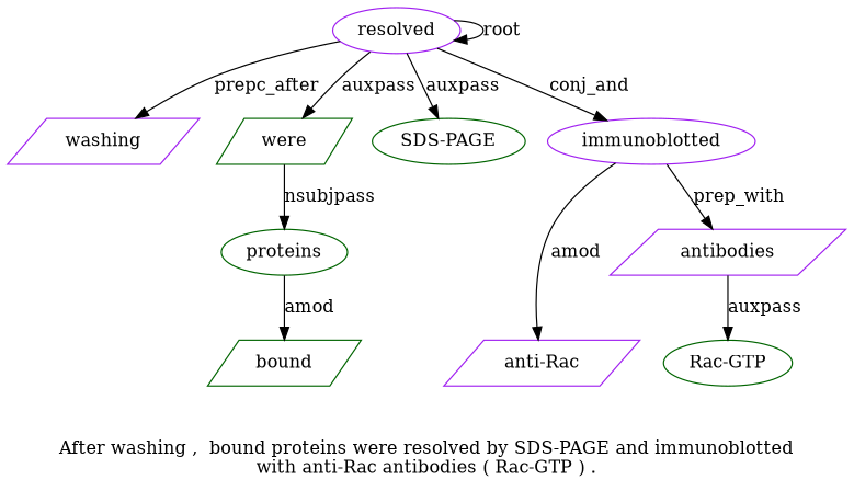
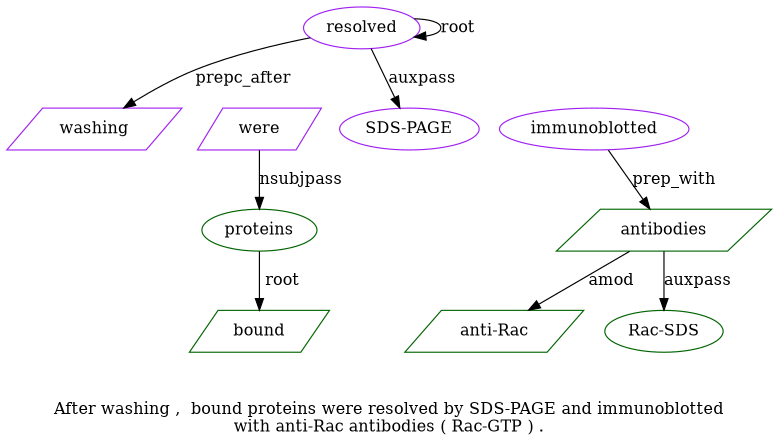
  digraph {
    label="After washing ,  bound proteins were resolved by SDS-PAGE and immunoblotted\nwith anti-Rac antibodies ( Rac-GTP ) ."
    node [color=purple fillcolor=white shape=ellipse style=filled]
    n1 [label=resolved]
    n2 [label=washing shape=parallelogram]
-   n3 [color=darkgreen label=were shape=parallelogram]
-   n4 [color=darkgreen label="SDS-PAGE"]
+   n3 [label=were shape=parallelogram]
+   n4 [label="SDS-PAGE"]
    n5 [label=immunoblotted]
    n6 [color=darkgreen label=proteins]
    n7 [color=darkgreen label=bound shape=parallelogram]
-   n8 [label=antibodies shape=parallelogram]
-   n9 [label="anti-Rac" shape=parallelogram]
-   n10 [color=darkgreen label="Rac-GTP"]
+   n8 [color=darkgreen label=antibodies shape=parallelogram]
+   n9 [color=darkgreen label="anti-Rac" shape=parallelogram]
+   n10 [color=darkgreen label="Rac-SDS"]
    n1 -> n1 [label=root]
    n1 -> n2 [label=prepc_after]
-   n1 -> n3 [label=auxpass]
    n1 -> n4 [label=auxpass]
-   n1 -> n5 [label=conj_and]
    n3 -> n6 [label=nsubjpass]
    n5 -> n8 [label=prep_with]
-   n6 -> n7 [label=amod]
-   n5 -> n9 [label=amod]
+   n6 -> n7 [label=root]
+   n8 -> n9 [label=amod]
    n8 -> n10 [label=auxpass]
  }
